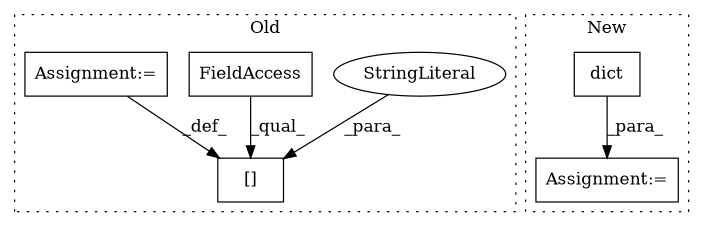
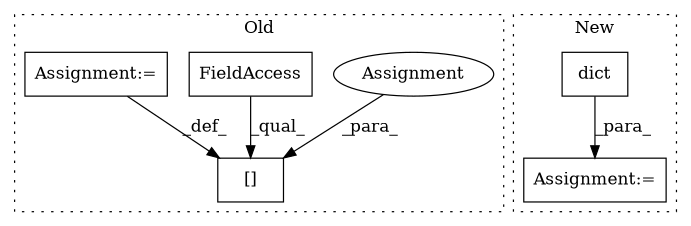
  digraph {
    node [a=7 l=1 shape=box]
    n1 [a=2 l="22,1" label="[]" s="3676,3715"]
-   n2 [a=45 l=17 label=StringLiteral s=3698 shape=ellipse]
+   n2 [a=45 l=17 label=Assignment s=3698 shape=ellipse]
    n3 [a=22 l=21 label=FieldAccess s=3676]
    n4 [label="Assignment:=" s=3716]
    n5 [a=32 l=6 label=dict s=4778]
    n6 [label="Assignment:=" s=4777]
    subgraph cluster_1 {
      label=Old
      style=dotted
      n1
      n2
      n3
      n4
    }
    subgraph cluster_2 {
      label=New
      style=dotted
      n5
      n6
    }
    n2 -> n1 [label=_para_]
    n3 -> n1 [label=_qual_]
    n4 -> n1 [label=_def_]
    n5 -> n6 [label=_para_]
  }
